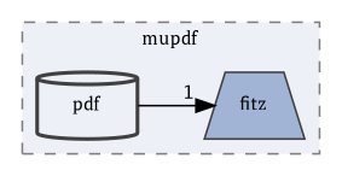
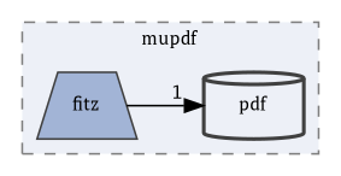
  digraph {
    compound=true
    rankdir=LR
    fontname="PT Serif"
    node [color=grey25 fontname="PT Serif" fontsize=10]
    n1 [fillcolor="#a2b4d6" label=fitz shape=trapezium style="filled,"]
    n2 [fillcolor="#edf0f7" label=pdf shape=cylinder style="filled,bold,"]
    subgraph cluster_1 {
      bgcolor="#edf0f7"
      fontsize=10
      label=mupdf
      pencolor=grey50
      style="filled,dashed,"
      n1
      n2
    }
-   n2 -> n1 [fontname="PT Serif" fontsize=10 headlabel=1 labeldistance=1.5 labelfontname=Helvetica labelfontsize=10]
+   n1 -> n2 [fontname="PT Serif" fontsize=10 headlabel=1 labeldistance=1.5 labelfontname=Helvetica labelfontsize=10]
  }
